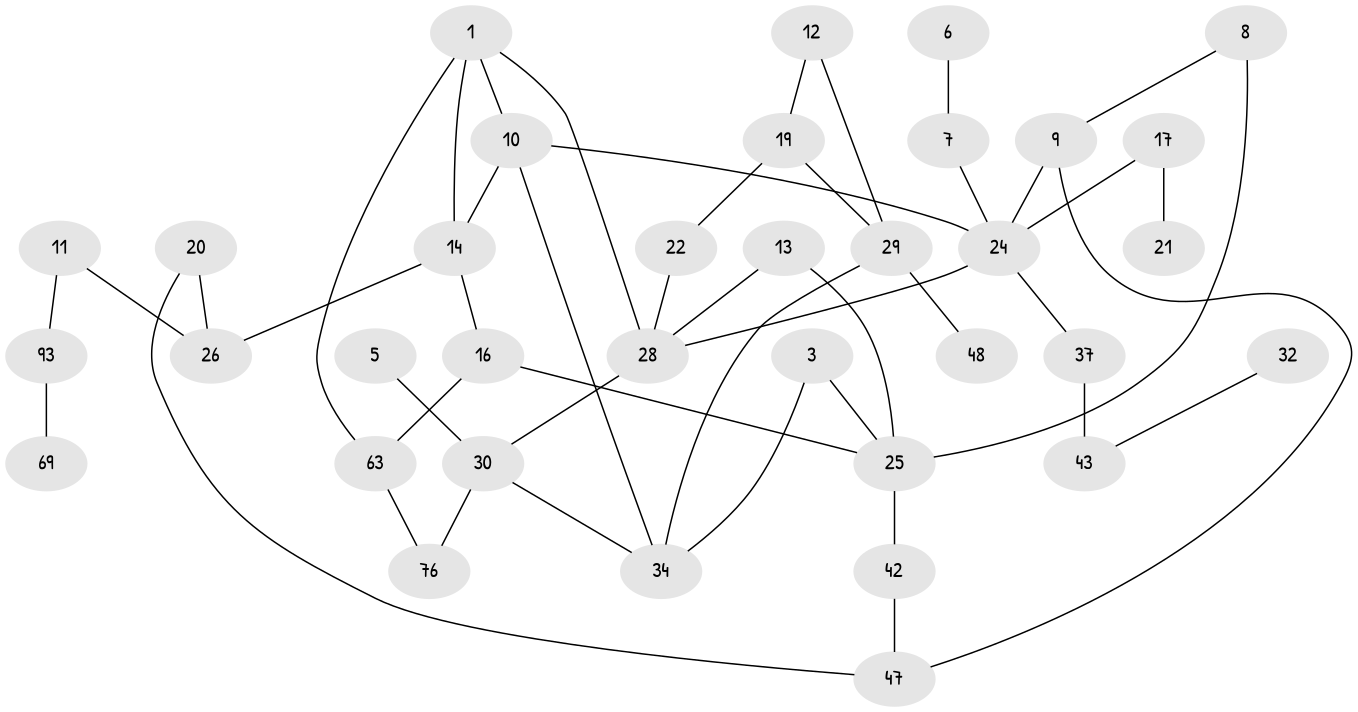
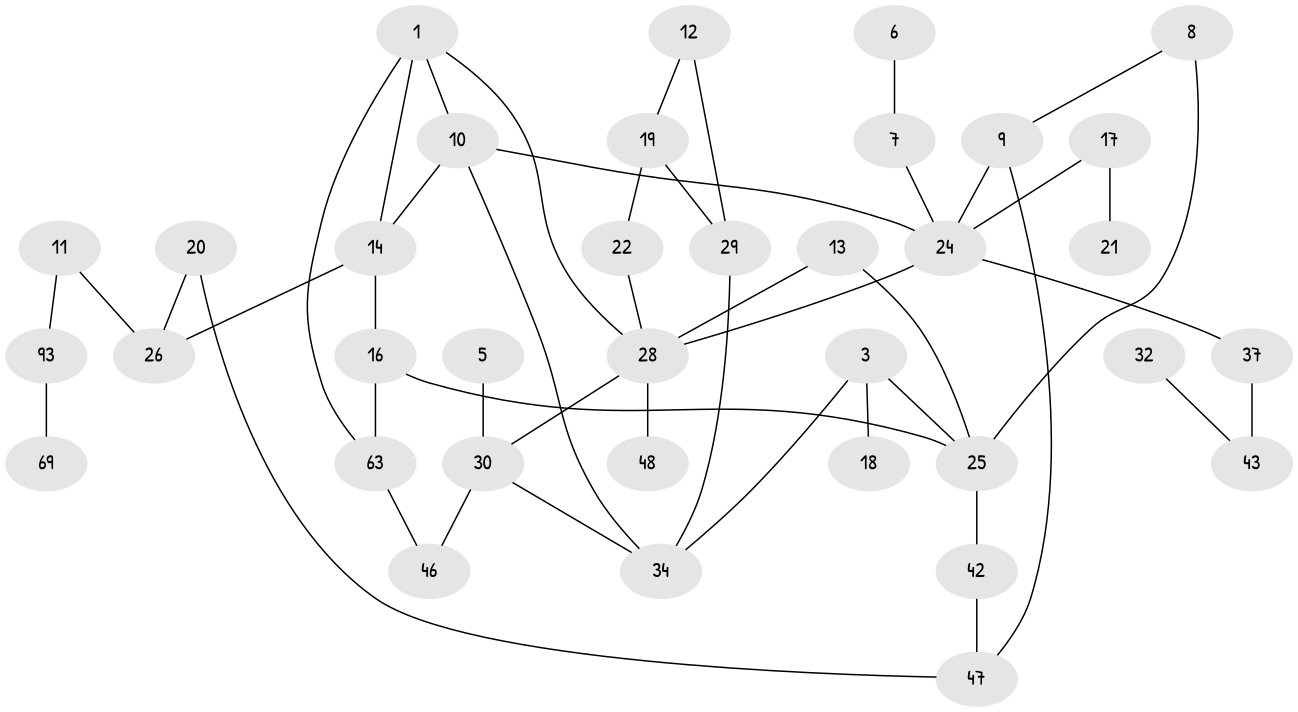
  graph {
    fontname="Patrick Hand"
    node [color=gray90 fontname="Patrick Hand" style=filled]
    edge [fontname="Patrick Hand" weight=1.0]
    1
    10
    14
    n4 [label=63]
    28
    34
    24
    26
    16
-   46 [label=76]
+   46
    30
    48
    3
+   18
    25
    42
    5
    6
    7
    37
    8
    9
    47
    11
    n25 [label=93]
    n26 [label=69]
    12
    19
    29
    22
    13
    17
    21
    20
    43
    32
    1 -- 10
    1 -- 14
    1 -- n4
    1 -- 28
    10 -- 14 [weight=2.0]
    10 -- 34
    10 -- 24
    14 -- 26
    14 -- 16
    n4 -- 46
    28 -- 30
-   29 -- 48
+   28 -- 48
    24 -- 28
    24 -- 37 [weight=2.0]
    16 -- n4 [weight=2.0]
    16 -- 25
    30 -- 34
    30 -- 46
    3 -- 34
+   3 -- 18
    3 -- 25
    25 -- 42
    42 -- 47
    5 -- 30
    6 -- 7
    7 -- 24
    37 -- 43 [weight=2.0]
    8 -- 25 [weight=2.0]
    8 -- 9
    9 -- 24
    9 -- 47
    11 -- 26
    11 -- n25
    n25 -- n26
    12 -- 19
    12 -- 29
    19 -- 29
    19 -- 22
    29 -- 34
    22 -- 28
    13 -- 28
    13 -- 25
    17 -- 24
    17 -- 21
    20 -- 26
    20 -- 47
    32 -- 43
  }
